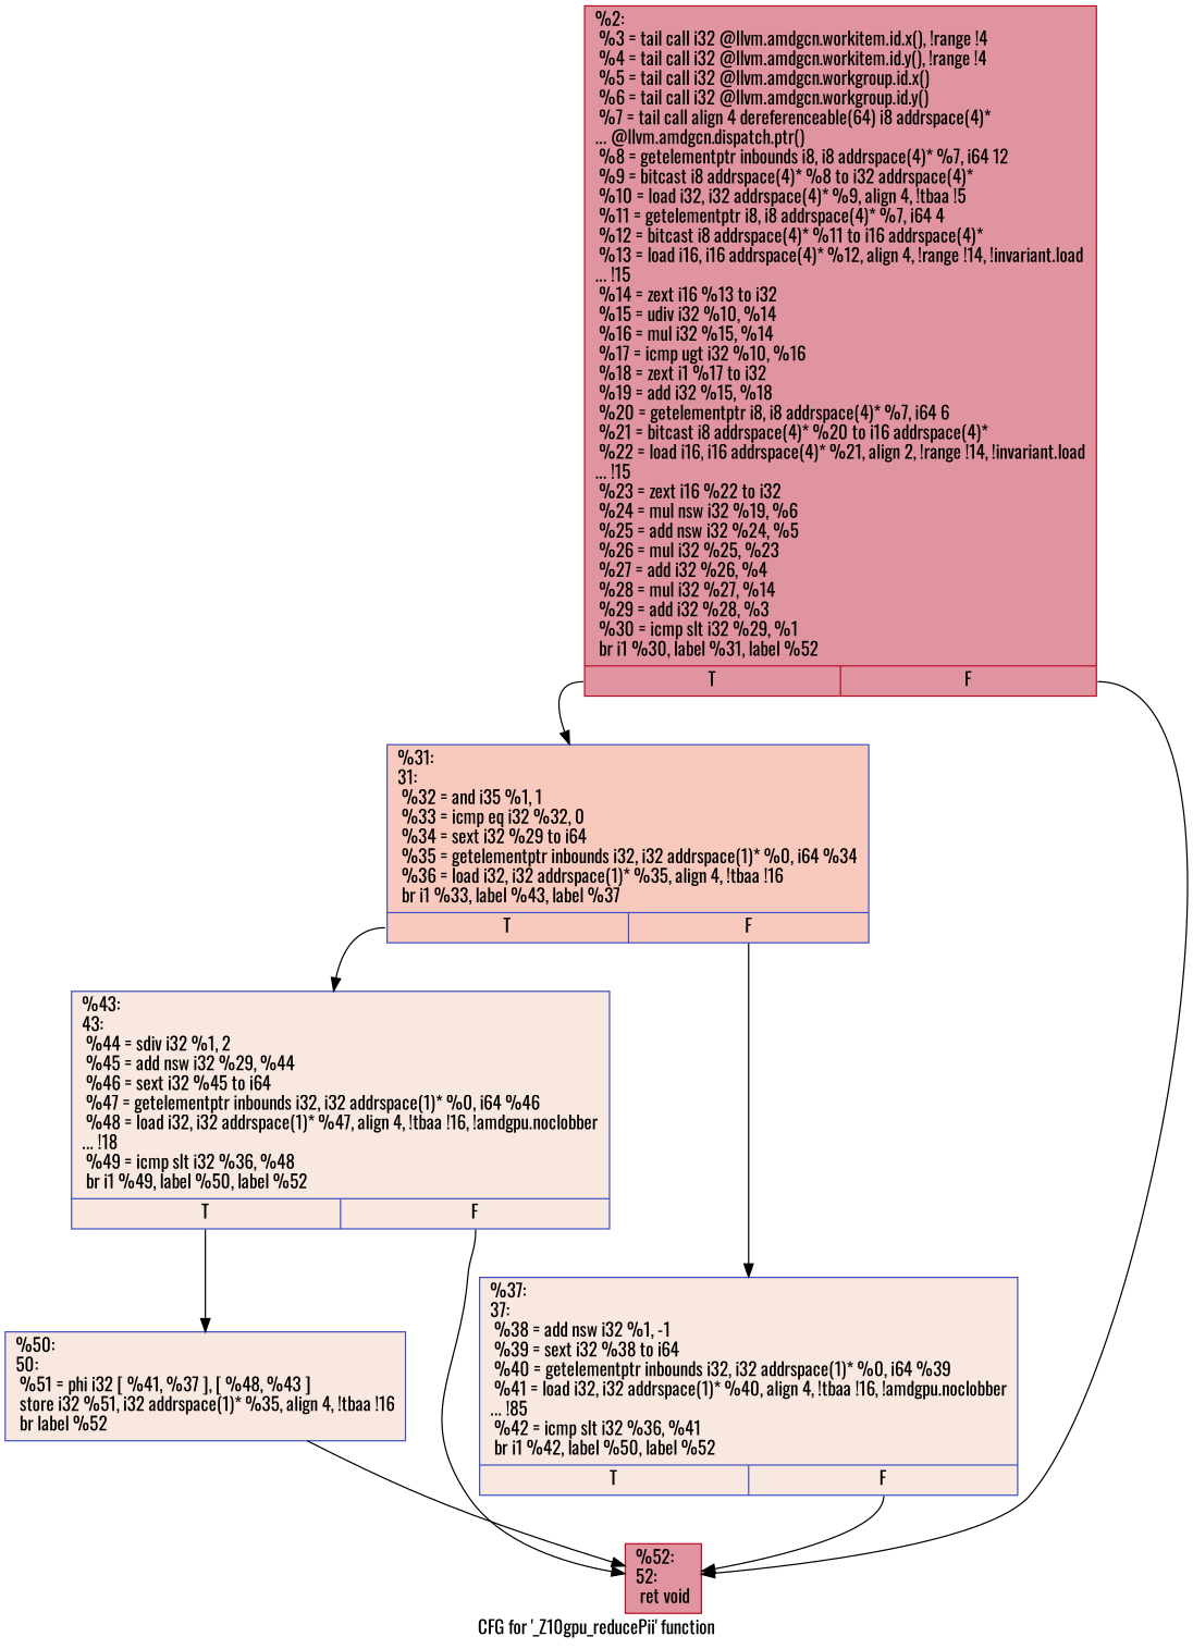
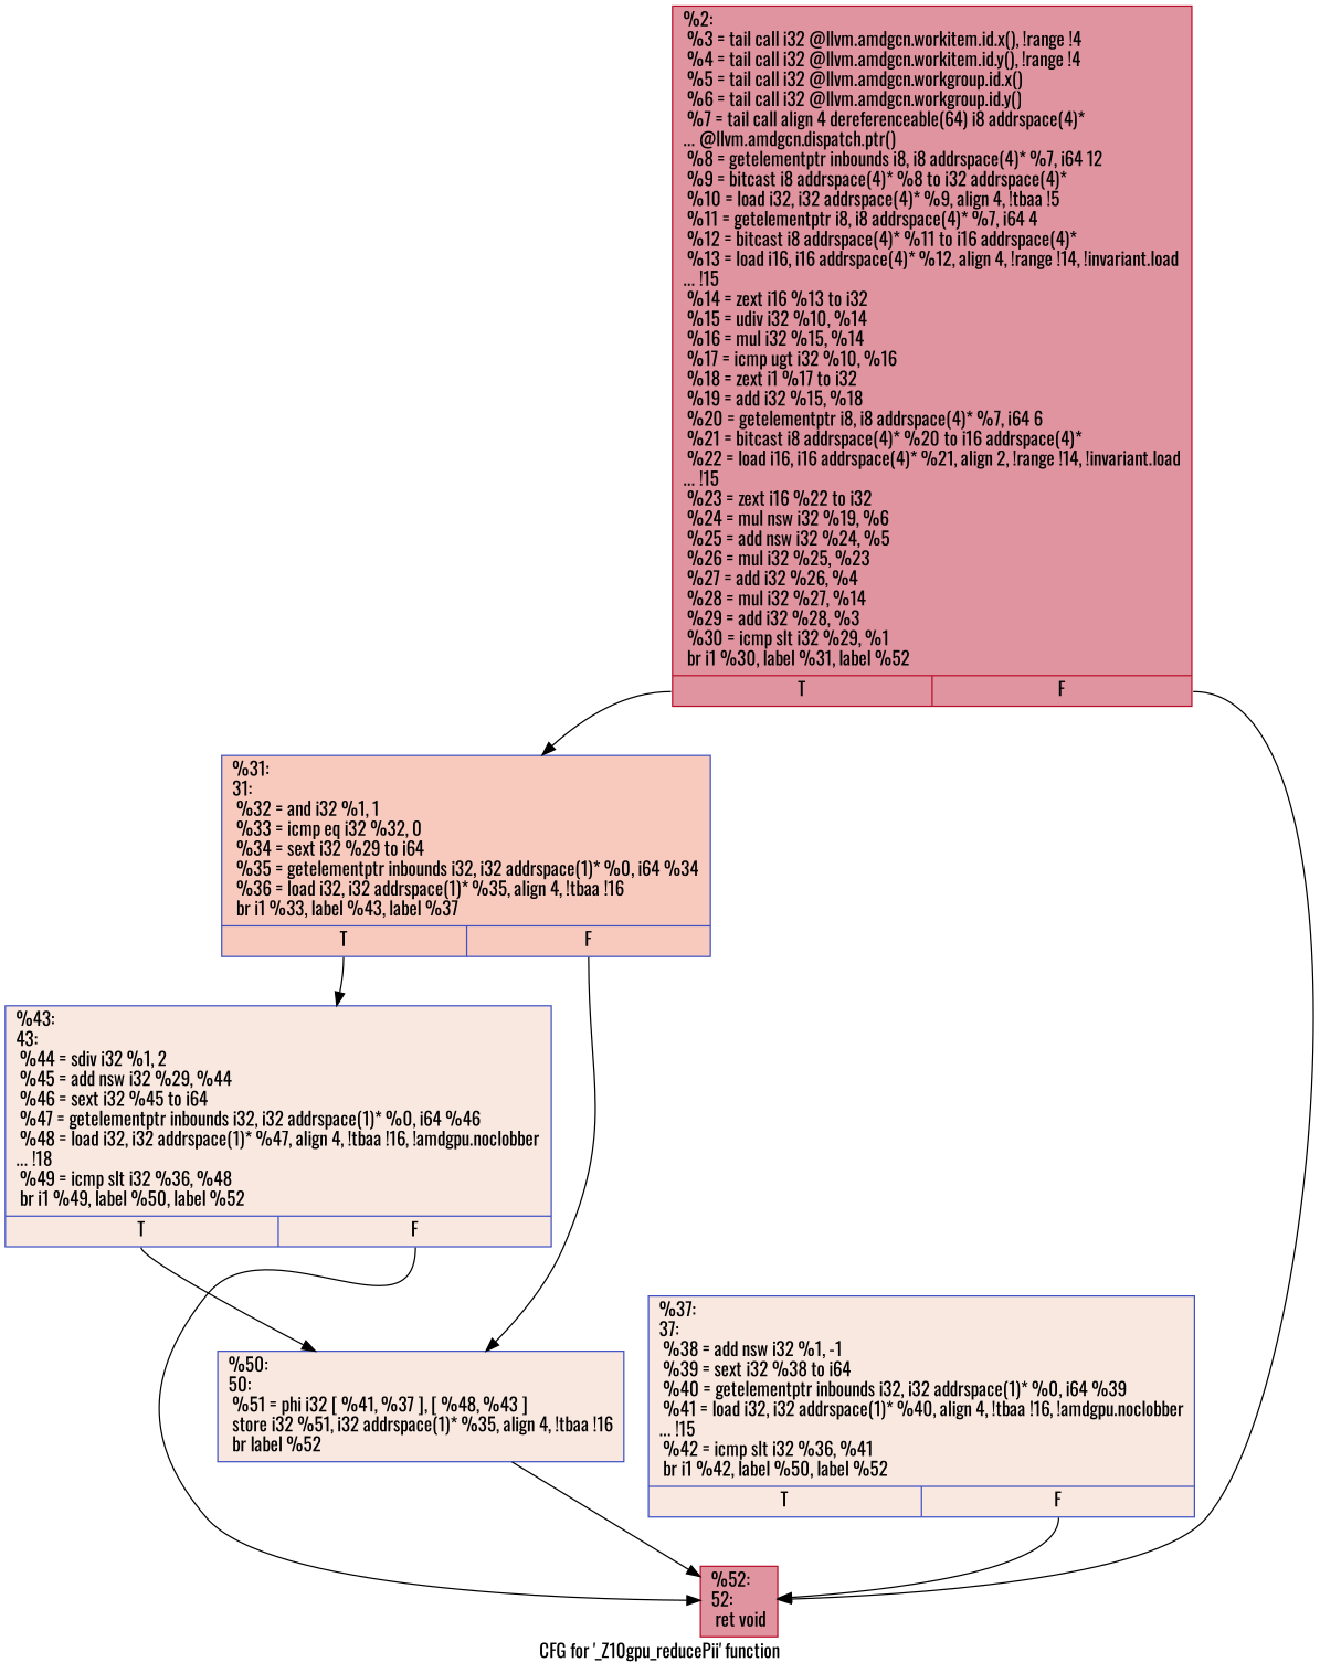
  digraph {
    fontname=Oswald
    label="CFG for '_Z10gpu_reducePii' function"
    node [color="#3d50c3ff" fillcolor="#f1ccb870" fontname=Oswald shape=record style=filled]
    edge [fontname=Oswald tailport=s0]
    n1 [color="#b70d28ff" fillcolor="#b70d2870" label="{%2:\l  %3 = tail call i32 @llvm.amdgcn.workitem.id.x(), !range !4\l  %4 = tail call i32 @llvm.amdgcn.workitem.id.y(), !range !4\l  %5 = tail call i32 @llvm.amdgcn.workgroup.id.x()\l  %6 = tail call i32 @llvm.amdgcn.workgroup.id.y()\l  %7 = tail call align 4 dereferenceable(64) i8 addrspace(4)*\l... @llvm.amdgcn.dispatch.ptr()\l  %8 = getelementptr inbounds i8, i8 addrspace(4)* %7, i64 12\l  %9 = bitcast i8 addrspace(4)* %8 to i32 addrspace(4)*\l  %10 = load i32, i32 addrspace(4)* %9, align 4, !tbaa !5\l  %11 = getelementptr i8, i8 addrspace(4)* %7, i64 4\l  %12 = bitcast i8 addrspace(4)* %11 to i16 addrspace(4)*\l  %13 = load i16, i16 addrspace(4)* %12, align 4, !range !14, !invariant.load\l... !15\l  %14 = zext i16 %13 to i32\l  %15 = udiv i32 %10, %14\l  %16 = mul i32 %15, %14\l  %17 = icmp ugt i32 %10, %16\l  %18 = zext i1 %17 to i32\l  %19 = add i32 %15, %18\l  %20 = getelementptr i8, i8 addrspace(4)* %7, i64 6\l  %21 = bitcast i8 addrspace(4)* %20 to i16 addrspace(4)*\l  %22 = load i16, i16 addrspace(4)* %21, align 2, !range !14, !invariant.load\l... !15\l  %23 = zext i16 %22 to i32\l  %24 = mul nsw i32 %19, %6\l  %25 = add nsw i32 %24, %5\l  %26 = mul i32 %25, %23\l  %27 = add i32 %26, %4\l  %28 = mul i32 %27, %14\l  %29 = add i32 %28, %3\l  %30 = icmp slt i32 %29, %1\l  br i1 %30, label %31, label %52\l|{<s0>T|<s1>F}}"]
-   n2 [fillcolor="#ef886b70" label="{%31:\l31:                                               \l  %32 = and i35 %1, 1\l  %33 = icmp eq i32 %32, 0\l  %34 = sext i32 %29 to i64\l  %35 = getelementptr inbounds i32, i32 addrspace(1)* %0, i64 %34\l  %36 = load i32, i32 addrspace(1)* %35, align 4, !tbaa !16\l  br i1 %33, label %43, label %37\l|{<s0>T|<s1>F}}"]
+   n2 [fillcolor="#ef886b70" label="{%31:\l31:                                               \l  %32 = and i32 %1, 1\l  %33 = icmp eq i32 %32, 0\l  %34 = sext i32 %29 to i64\l  %35 = getelementptr inbounds i32, i32 addrspace(1)* %0, i64 %34\l  %36 = load i32, i32 addrspace(1)* %35, align 4, !tbaa !16\l  br i1 %33, label %43, label %37\l|{<s0>T|<s1>F}}"]
    n3 [color="#b70d28ff" fillcolor="#b70d2870" label="{%52:\l52:                                               \l  ret void\l}"]
    n4 [label="{%43:\l43:                                               \l  %44 = sdiv i32 %1, 2\l  %45 = add nsw i32 %29, %44\l  %46 = sext i32 %45 to i64\l  %47 = getelementptr inbounds i32, i32 addrspace(1)* %0, i64 %46\l  %48 = load i32, i32 addrspace(1)* %47, align 4, !tbaa !16, !amdgpu.noclobber\l... !18\l  %49 = icmp slt i32 %36, %48\l  br i1 %49, label %50, label %52\l|{<s0>T|<s1>F}}"]
-   n5 [label="{%37:\l37:                                               \l  %38 = add nsw i32 %1, -1\l  %39 = sext i32 %38 to i64\l  %40 = getelementptr inbounds i32, i32 addrspace(1)* %0, i64 %39\l  %41 = load i32, i32 addrspace(1)* %40, align 4, !tbaa !16, !amdgpu.noclobber\l... !85\l  %42 = icmp slt i32 %36, %41\l  br i1 %42, label %50, label %52\l|{<s0>T|<s1>F}}"]
+   n5 [label="{%37:\l37:                                               \l  %38 = add nsw i32 %1, -1\l  %39 = sext i32 %38 to i64\l  %40 = getelementptr inbounds i32, i32 addrspace(1)* %0, i64 %39\l  %41 = load i32, i32 addrspace(1)* %40, align 4, !tbaa !16, !amdgpu.noclobber\l... !15\l  %42 = icmp slt i32 %36, %41\l  br i1 %42, label %50, label %52\l|{<s0>T|<s1>F}}"]
    n6 [label="{%50:\l50:                                               \l  %51 = phi i32 [ %41, %37 ], [ %48, %43 ]\l  store i32 %51, i32 addrspace(1)* %35, align 4, !tbaa !16\l  br label %52\l}"]
    n1 -> n2
    n1 -> n3 [tailport=s1]
    n2 -> n4
-   n2 -> n5 [tailport=s1]
+   n2 -> n6 [tailport=s1]
    n4 -> n3 [tailport=s1]
    n4 -> n6
    n5 -> n3 [tailport=s1]
    n6 -> n3
  }
